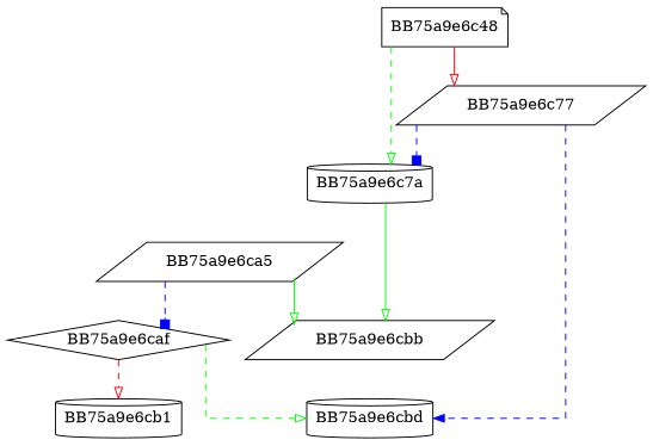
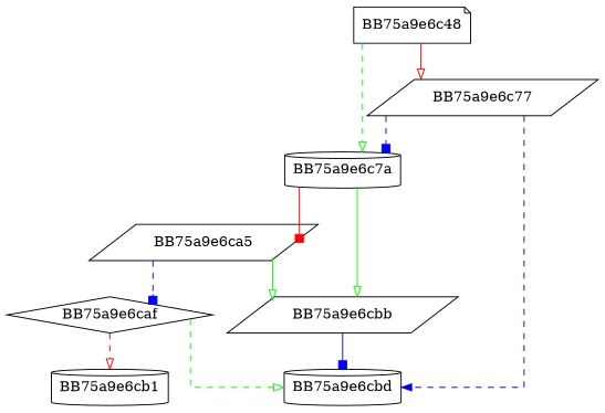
  digraph {
    splines=ortho
    node [shape=cylinder]
    edge [arrowhead=onormal color=green style=dashed]
    BB75a9e6c48 [shape=note]
    BB75a9e6c7a
    BB75a9e6c77 [shape=parallelogram]
    BB75a9e6cbb [shape=parallelogram]
    BB75a9e6ca5 [shape=parallelogram]
    BB75a9e6cbd
    BB75a9e6caf [shape=diamond]
    BB75a9e6cb1
    BB75a9e6c48 -> BB75a9e6c7a
    BB75a9e6c48 -> BB75a9e6c77 [color=red style=solid]
    BB75a9e6c7a -> BB75a9e6cbb [style=solid]
+   BB75a9e6c7a -> BB75a9e6ca5 [arrowhead=box color=red style=solid]
    BB75a9e6c77 -> BB75a9e6c7a [arrowhead=box color=blue]
    BB75a9e6c77 -> BB75a9e6cbd [arrowhead=normal color=blue]
+   BB75a9e6cbb -> BB75a9e6cbd [arrowhead=box color=blue style=solid]
    BB75a9e6ca5 -> BB75a9e6cbb [style=solid]
    BB75a9e6ca5 -> BB75a9e6caf [arrowhead=box color=blue]
    BB75a9e6caf -> BB75a9e6cbd
    BB75a9e6caf -> BB75a9e6cb1 [color=red]
  }
